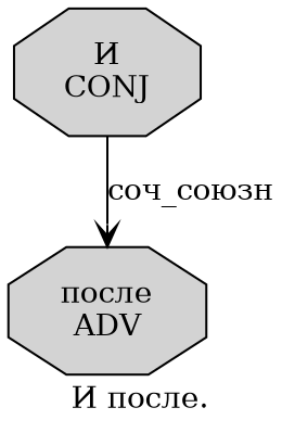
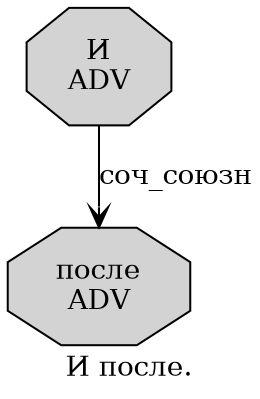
  digraph {
    label="И после."
    node [fillcolor=lightgray penwidth=1 shape=octagon style=filled]
-   n1 [label="И\nCONJ"]
+   n1 [label="И\nADV"]
    n2 [label="после\nADV"]
    n1 -> n2 [label="соч_союзн" style=solid arrowhead=vee]
  }
